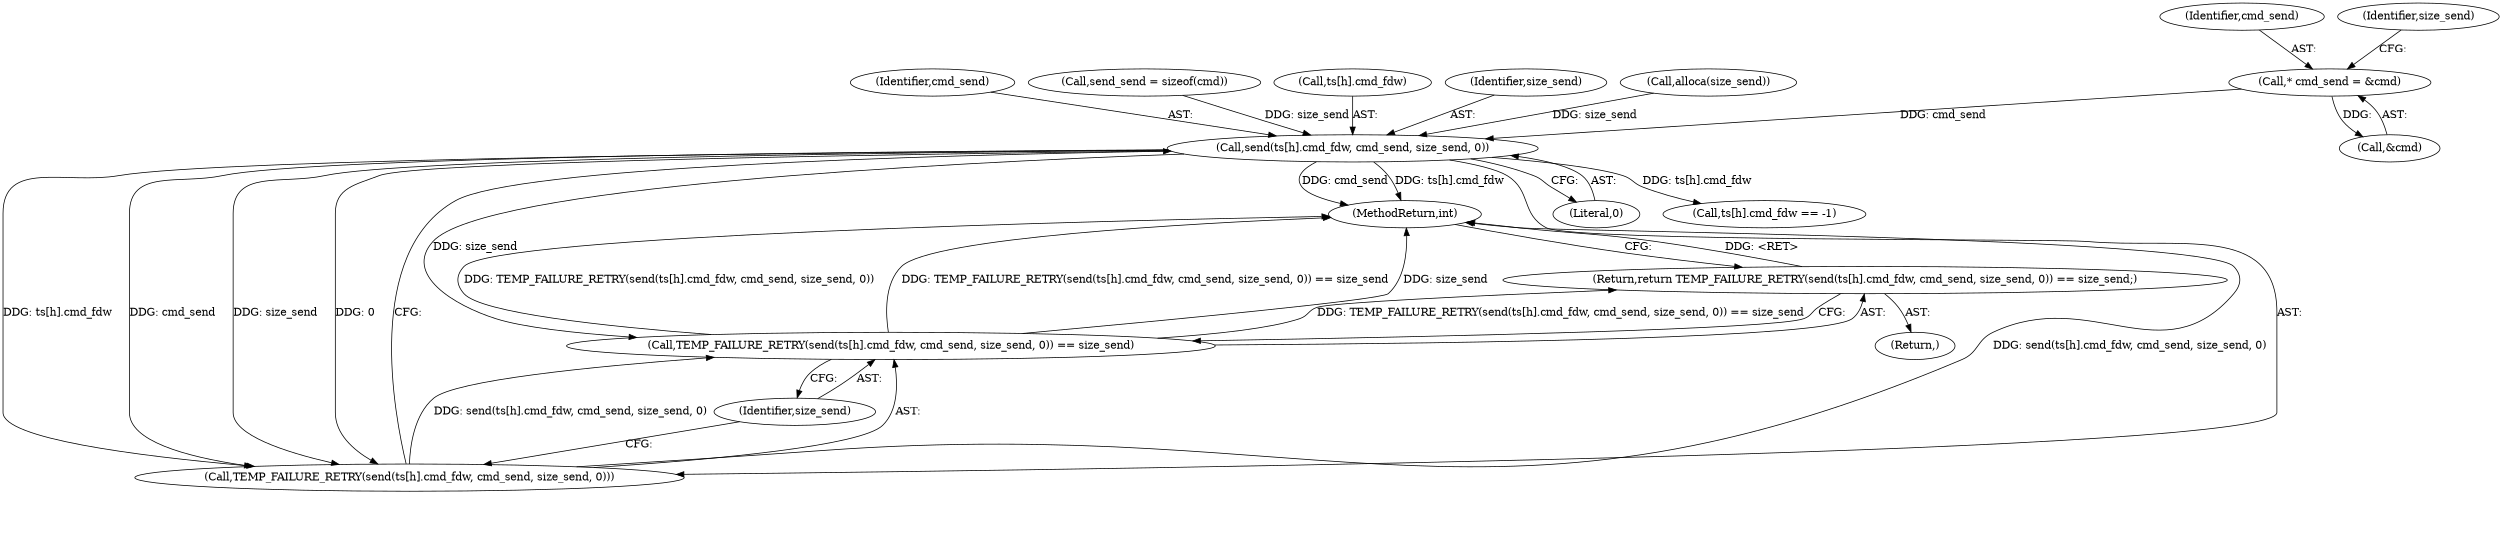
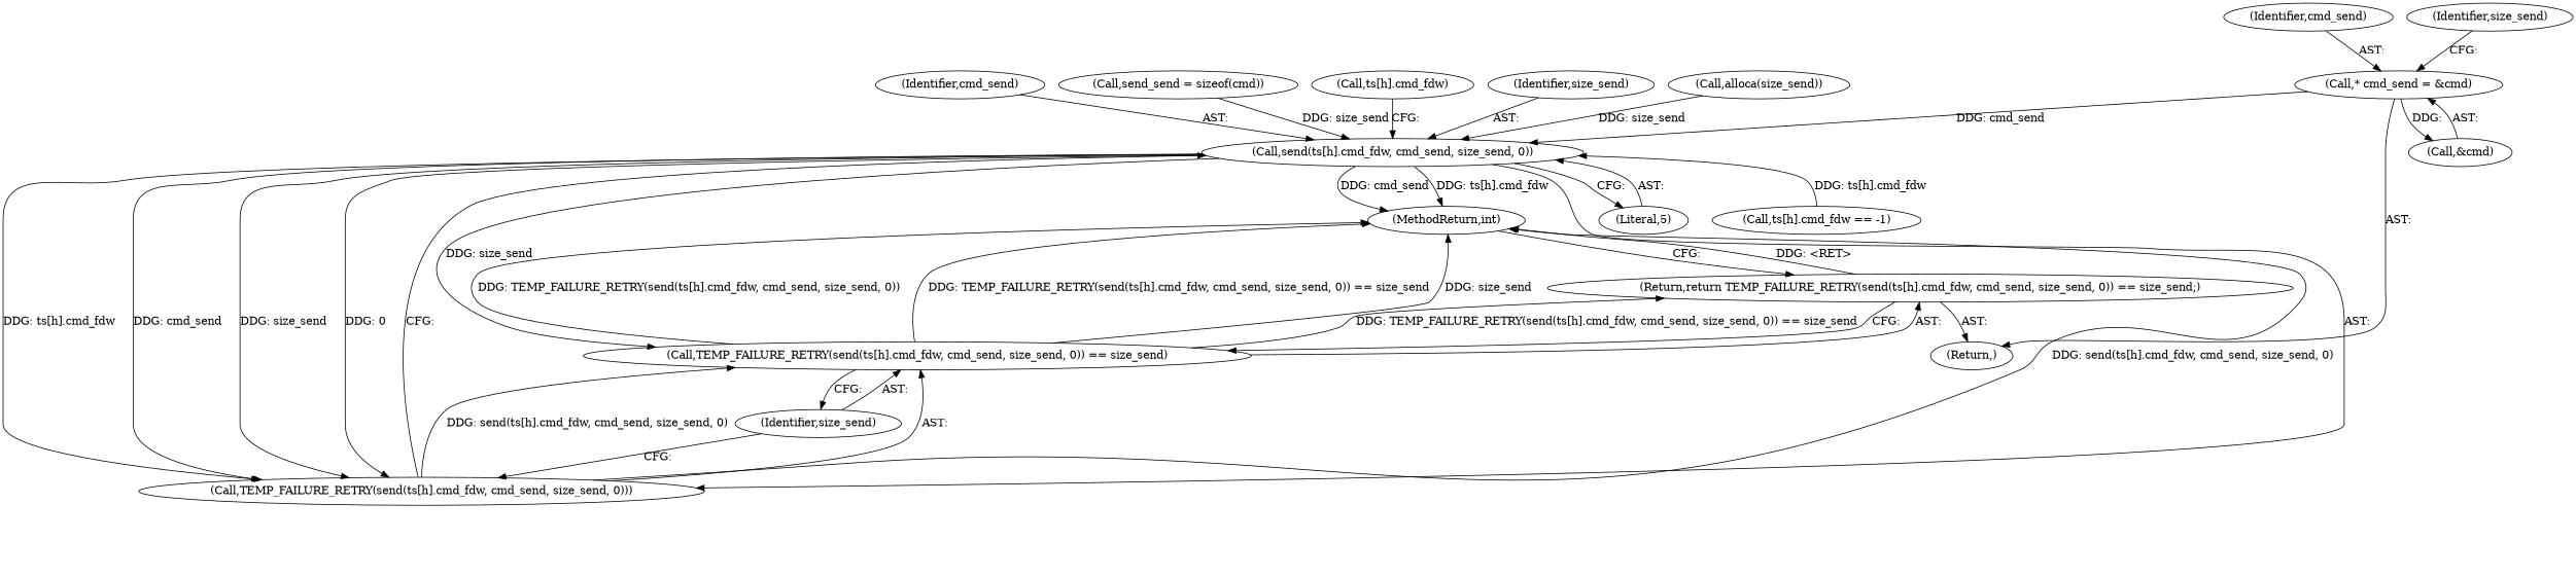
  digraph {
    n1 [label="(Call,* cmd_send = &cmd)"]
    n2 [label="(Call,send(ts[h].cmd_fdw, cmd_send, size_send, 0))"]
    n3 [label="(Return,)"]
    n4 [label="(Call,&cmd)"]
    n5 [label="(MethodReturn,int)"]
    n6 [label="(Call,TEMP_FAILURE_RETRY(send(ts[h].cmd_fdw, cmd_send, size_send, 0)))"]
    n7 [label="(Call,TEMP_FAILURE_RETRY(send(ts[h].cmd_fdw, cmd_send, size_send, 0)) == size_send)"]
-   n8 [label="(Literal,0)"]
+   n8 [label="(Literal,5)"]
    n9 [label="(Return,return TEMP_FAILURE_RETRY(send(ts[h].cmd_fdw, cmd_send, size_send, 0)) == size_send;)"]
    n10 [label="(Identifier,size_send)"]
    n11 [label="(Identifier,cmd_send)"]
    n12 [label="(Identifier,cmd_send)"]
    n13 [label="(Call,send_send = sizeof(cmd))"]
    n14 [label="(Identifier,size_send)"]
    n15 [label="(Call,ts[h].cmd_fdw)"]
    n16 [label="(Identifier,size_send)"]
    n17 [label="(Call,ts[h].cmd_fdw == -1)"]
    n18 [label="(Call,alloca(size_send))"]
    n1 -> n2 [label="DDG: cmd_send"]
+   n1 -> n3 [label="AST: "]
    n1 -> n4 [label="DDG: "]
    n2 -> n5 [label="DDG: cmd_send"]
    n2 -> n5 [label="DDG: ts[h].cmd_fdw"]
    n2 -> n6 [label="AST: "]
    n2 -> n6 [label="DDG: ts[h].cmd_fdw"]
    n2 -> n6 [label="DDG: cmd_send"]
    n2 -> n6 [label="DDG: size_send"]
    n2 -> n6 [label="DDG: 0"]
    n2 -> n7 [label="DDG: size_send"]
    n2 -> n8 [label="CFG: "]
    n4 -> n1 [label="AST: "]
    n5 -> n9 [label="CFG: "]
    n6 -> n2 [label="CFG: "]
    n6 -> n5 [label="DDG: send(ts[h].cmd_fdw, cmd_send, size_send, 0)"]
    n6 -> n7 [label="AST: "]
    n6 -> n7 [label="DDG: send(ts[h].cmd_fdw, cmd_send, size_send, 0)"]
    n7 -> n5 [label="DDG: TEMP_FAILURE_RETRY(send(ts[h].cmd_fdw, cmd_send, size_send, 0))"]
    n7 -> n5 [label="DDG: TEMP_FAILURE_RETRY(send(ts[h].cmd_fdw, cmd_send, size_send, 0)) == size_send"]
    n7 -> n5 [label="DDG: size_send"]
    n7 -> n9 [label="AST: "]
    n7 -> n9 [label="DDG: TEMP_FAILURE_RETRY(send(ts[h].cmd_fdw, cmd_send, size_send, 0)) == size_send"]
    n7 -> n10 [label="CFG: "]
    n8 -> n2 [label="AST: "]
    n9 -> n3 [label="AST: "]
    n9 -> n5 [label="DDG: <RET>"]
    n9 -> n7 [label="CFG: "]
    n10 -> n6 [label="CFG: "]
    n10 -> n7 [label="AST: "]
    n11 -> n1 [label="AST: "]
    n12 -> n2 [label="AST: "]
    n13 -> n2 [label="DDG: size_send"]
    n14 -> n1 [label="CFG: "]
-   n15 -> n2 [label="AST: "]
+   n15 -> n2 [label="CFG: "]
    n16 -> n2 [label="AST: "]
-   n2 -> n17 [label="DDG: ts[h].cmd_fdw"]
+   n17 -> n2 [label="DDG: ts[h].cmd_fdw"]
    n18 -> n2 [label="DDG: size_send"]
  }
